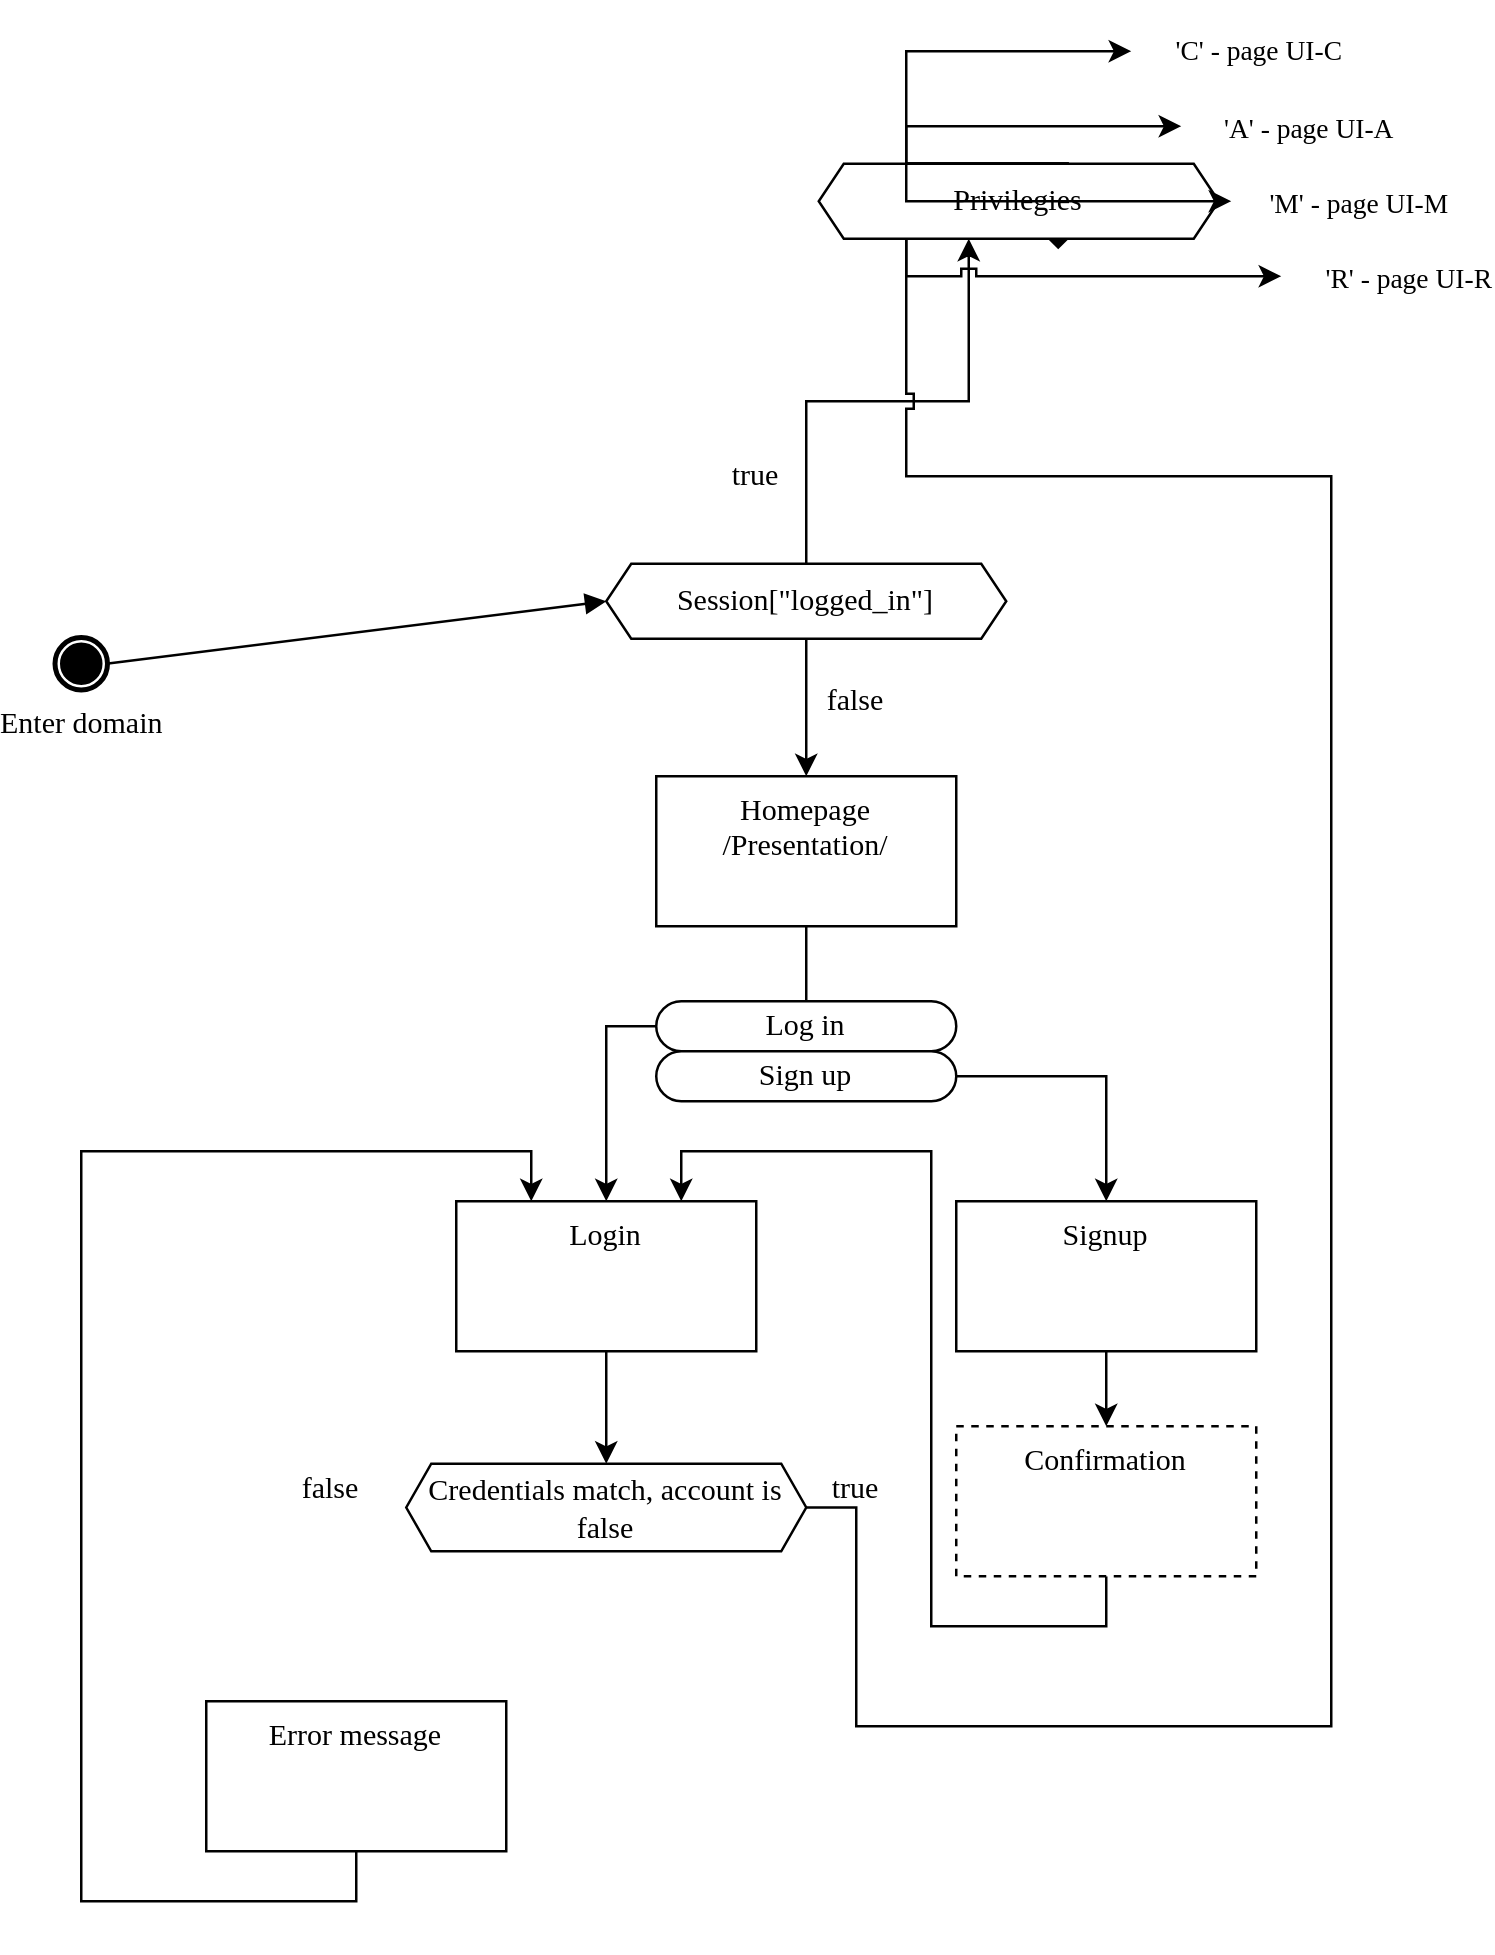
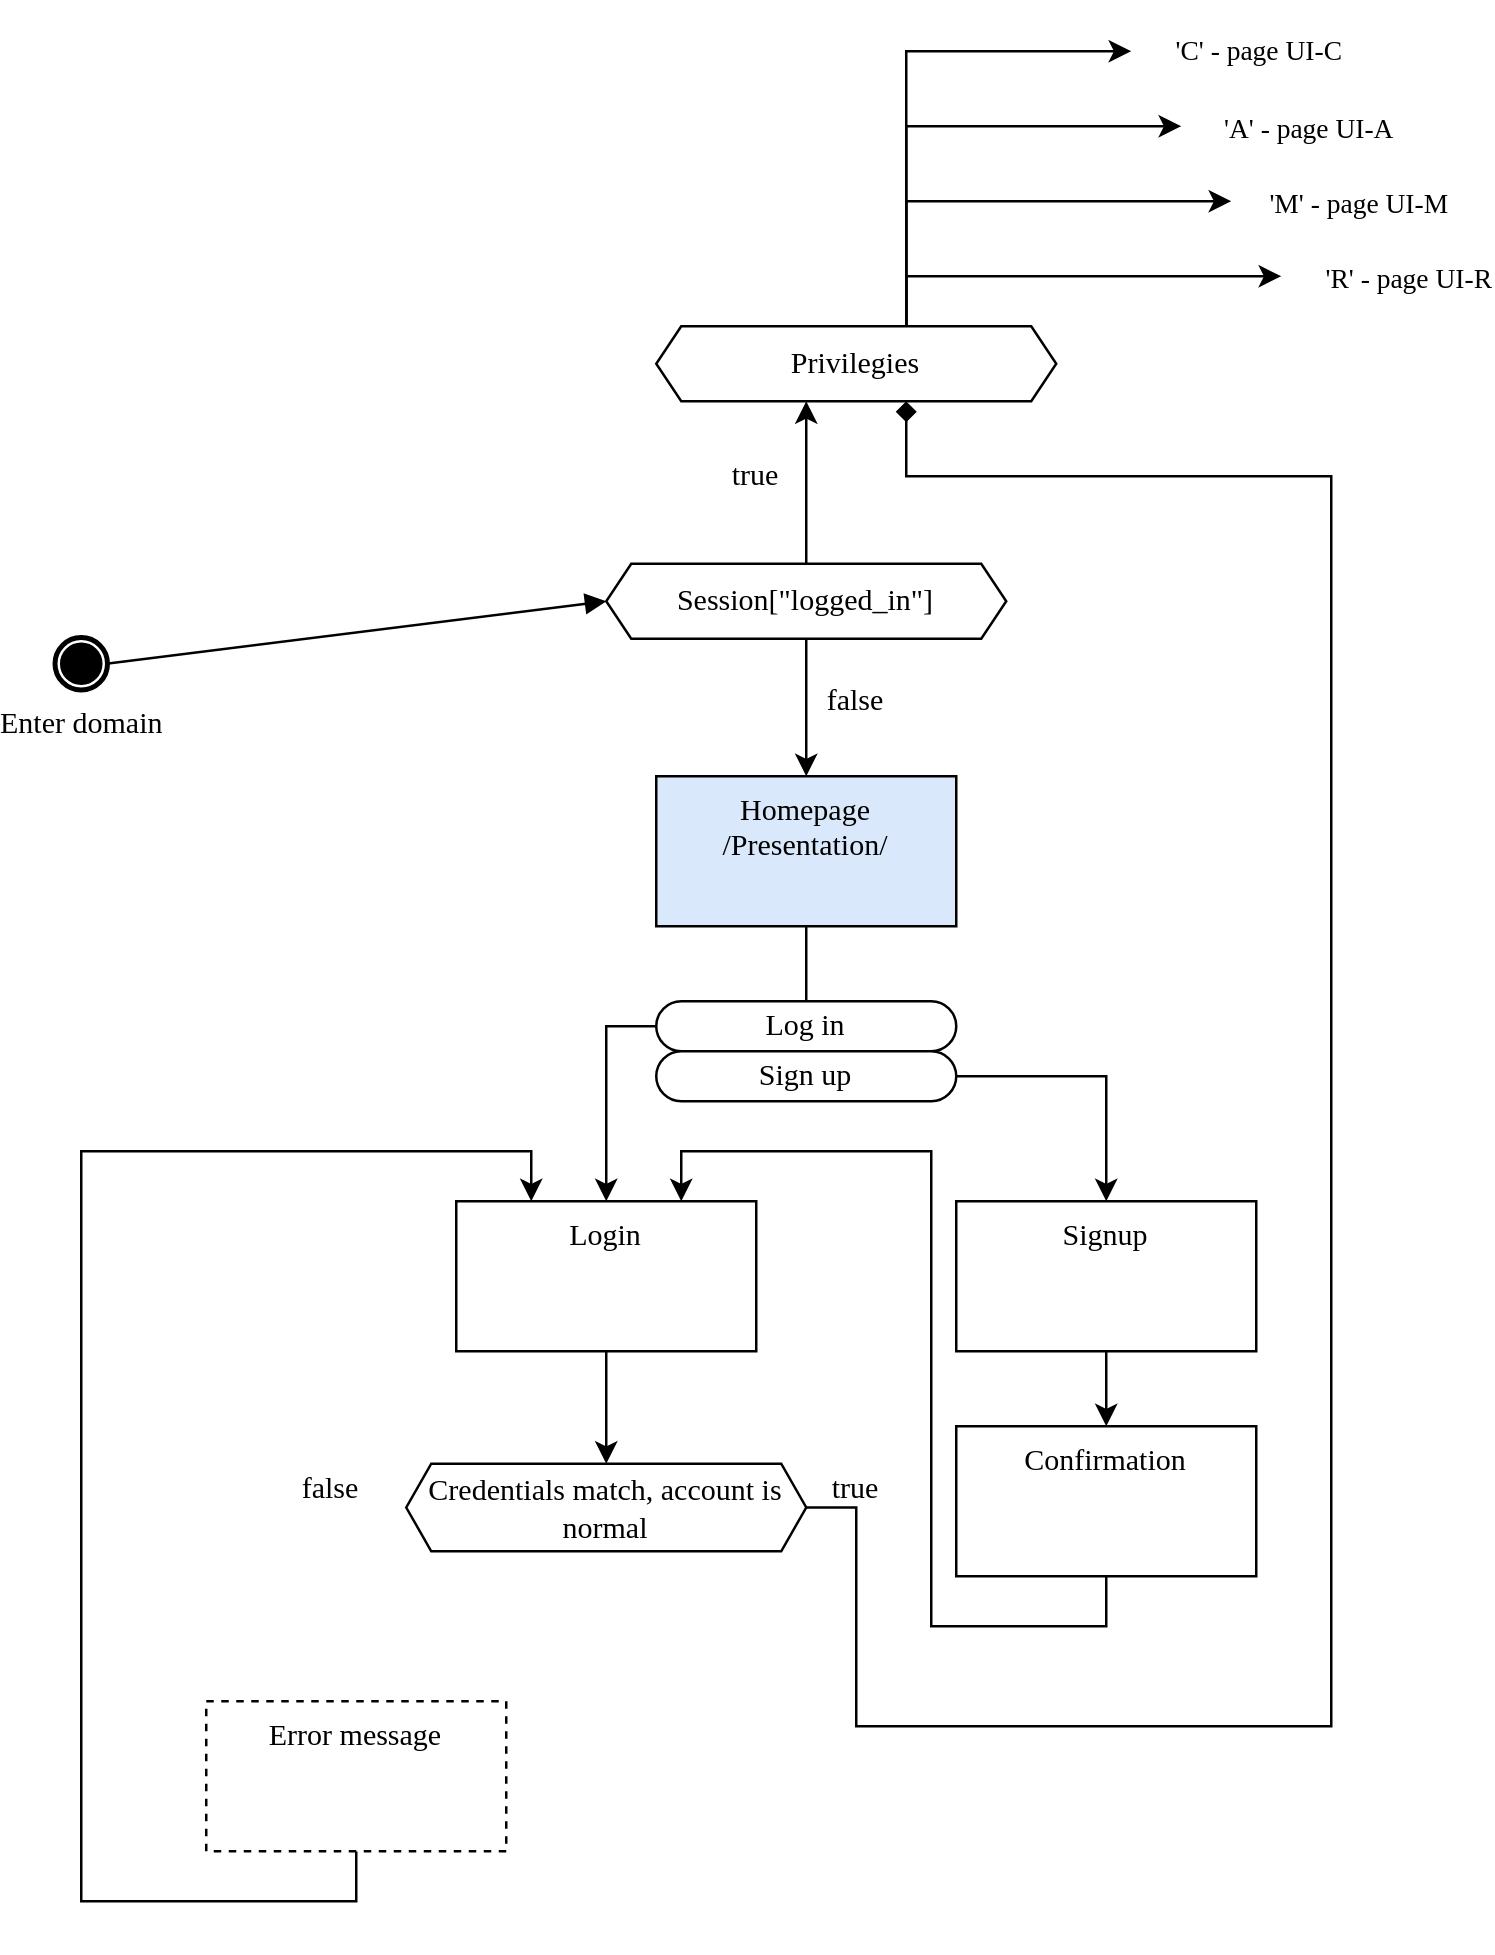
  <mxCell id="0" />
  <mxCell id="1" parent="0" />
  <mxCell id="2" value="Enter domain" style="shape=mxgraph.bpmn.shape;html=1;verticalLabelPosition=bottom;labelBackgroundColor=#ffffff;verticalAlign=top;align=center;perimeter=ellipsePerimeter;outlineConnect=0;outline=end;symbol=terminate;fontFamily=Verdana;" parent="1" vertex="1"><mxGeometry x="20" y="255" width="20" height="20" as="geometry" /></mxCell>
  <mxCell id="3" value="" style="endArrow=block;endFill=1;endSize=6;html=1;exitX=1;exitY=0.5;exitDx=0;exitDy=0;entryX=0;entryY=0.5;entryDx=0;entryDy=0;" parent="1" source="2" target="6" edge="1"><mxGeometry width="100" relative="1" as="geometry"><mxPoint x="350" y="100" as="sourcePoint" /><mxPoint x="270" y="240" as="targetPoint" /></mxGeometry></mxCell>
  <mxCell id="4" style="edgeStyle=orthogonalEdgeStyle;rounded=0;orthogonalLoop=1;jettySize=auto;html=1;exitX=0.5;exitY=0;exitDx=0;exitDy=0;fontFamily=Verdana;entryX=0.375;entryY=1;entryDx=0;entryDy=0;" parent="1" source="6" target="24" edge="1"><mxGeometry relative="1" as="geometry"><mxPoint x="320" y="160" as="targetPoint" /></mxGeometry></mxCell>
  <mxCell id="5" style="edgeStyle=orthogonalEdgeStyle;rounded=0;orthogonalLoop=1;jettySize=auto;html=1;exitX=0.5;exitY=1;exitDx=0;exitDy=0;fontFamily=Verdana;" parent="1" source="6" edge="1"><mxGeometry relative="1" as="geometry"><mxPoint x="320" y="310" as="targetPoint" /></mxGeometry></mxCell>
  <mxCell id="6" value="Session[&quot;logged_in&quot;]" style="shape=hexagon;perimeter=hexagonPerimeter2;whiteSpace=wrap;html=1;fixedSize=1;strokeColor=#000000;fillColor=#ffffff;size=10;fontFamily=Verdana;" parent="1" vertex="1"><mxGeometry x="240" y="225" width="160" height="30" as="geometry" /></mxCell>
  <mxCell id="7" value="true" style="text;html=1;strokeColor=none;fillColor=none;align=center;verticalAlign=middle;whiteSpace=wrap;rounded=0;fontFamily=Verdana;" parent="1" vertex="1"><mxGeometry x="280" y="180" width="40" height="20" as="geometry" /></mxCell>
  <mxCell id="8" value="false" style="text;html=1;strokeColor=none;fillColor=none;align=center;verticalAlign=middle;whiteSpace=wrap;rounded=0;fontFamily=Verdana;" parent="1" vertex="1"><mxGeometry x="320" y="270" width="40" height="20" as="geometry" /></mxCell>
- <mxCell id="9" value="Homepage&lt;br&gt;/Presentation/" style="rounded=0;whiteSpace=wrap;html=1;strokeColor=#000000;fillColor=#ffffff;fontFamily=Verdana;verticalAlign=top;" parent="1" vertex="1"><mxGeometry x="260" y="310" width="120" height="60" as="geometry" /></mxCell>
+ <mxCell id="9" value="Homepage&lt;br&gt;/Presentation/" style="rounded=0;whiteSpace=wrap;html=1;strokeColor=#000000;fillColor=#dae8fc;fontFamily=Verdana;verticalAlign=top;" parent="1" vertex="1"><mxGeometry x="260" y="310" width="120" height="60" as="geometry" /></mxCell>
  <mxCell id="10" style="edgeStyle=orthogonalEdgeStyle;rounded=0;jumpStyle=sharp;orthogonalLoop=1;jettySize=auto;html=1;entryX=0.5;entryY=0;entryDx=0;entryDy=0;fontFamily=Verdana;" parent="1" source="11" target="16" edge="1"><mxGeometry relative="1" as="geometry"><Array as="points"><mxPoint x="240" y="410" /></Array></mxGeometry></mxCell>
  <mxCell id="11" value="Log in" style="rounded=1;whiteSpace=wrap;html=1;strokeColor=#000000;fillColor=#ffffff;fontFamily=Verdana;arcSize=50;" parent="1" vertex="1"><mxGeometry x="260" y="400" width="120" height="20" as="geometry" /></mxCell>
  <mxCell id="12" style="edgeStyle=orthogonalEdgeStyle;rounded=0;jumpStyle=sharp;orthogonalLoop=1;jettySize=auto;html=1;exitX=1;exitY=0.5;exitDx=0;exitDy=0;fontFamily=Verdana;entryX=0.5;entryY=0;entryDx=0;entryDy=0;" parent="1" source="13" target="17" edge="1"><mxGeometry relative="1" as="geometry"><mxPoint x="440" y="500" as="targetPoint" /></mxGeometry></mxCell>
  <mxCell id="13" value="Sign up" style="rounded=1;whiteSpace=wrap;html=1;strokeColor=#000000;fillColor=#ffffff;fontFamily=Verdana;arcSize=50;" parent="1" vertex="1"><mxGeometry x="260" y="420" width="120" height="20" as="geometry" /></mxCell>
  <mxCell id="14" value="" style="endArrow=none;html=1;fontFamily=Verdana;entryX=0.5;entryY=1;entryDx=0;entryDy=0;exitX=0.5;exitY=0;exitDx=0;exitDy=0;" parent="1" source="11" target="9" edge="1"><mxGeometry width="50" height="50" relative="1" as="geometry"><mxPoint x="300" y="540" as="sourcePoint" /><mxPoint x="350" y="490" as="targetPoint" /></mxGeometry></mxCell>
  <mxCell id="15" value="" style="edgeStyle=orthogonalEdgeStyle;rounded=0;jumpStyle=sharp;orthogonalLoop=1;jettySize=auto;html=1;fontFamily=Verdana;" parent="1" source="16" target="22" edge="1"><mxGeometry relative="1" as="geometry" /></mxCell>
  <mxCell id="16" value="Login" style="rounded=0;whiteSpace=wrap;html=1;strokeColor=#000000;fillColor=#ffffff;fontFamily=Verdana;verticalAlign=top;" parent="1" vertex="1"><mxGeometry x="180" y="480" width="120" height="60" as="geometry" /></mxCell>
  <mxCell id="17" value="Signup" style="rounded=0;whiteSpace=wrap;html=1;strokeColor=#000000;fillColor=#ffffff;fontFamily=Verdana;verticalAlign=top;" parent="1" vertex="1"><mxGeometry x="380" y="480" width="120" height="60" as="geometry" /></mxCell>
  <mxCell id="18" value="" style="endArrow=classic;html=1;fontFamily=Verdana;exitX=0.5;exitY=1;exitDx=0;exitDy=0;entryX=0.5;entryY=0;entryDx=0;entryDy=0;" parent="1" source="17" target="20" edge="1"><mxGeometry width="50" height="50" relative="1" as="geometry"><mxPoint x="430" y="640" as="sourcePoint" /><mxPoint x="440" y="580" as="targetPoint" /></mxGeometry></mxCell>
  <mxCell id="19" style="edgeStyle=orthogonalEdgeStyle;rounded=0;jumpStyle=sharp;orthogonalLoop=1;jettySize=auto;html=1;exitX=0.5;exitY=1;exitDx=0;exitDy=0;entryX=0.75;entryY=0;entryDx=0;entryDy=0;fontFamily=Verdana;" parent="1" source="20" target="16" edge="1"><mxGeometry relative="1" as="geometry"><Array as="points"><mxPoint x="440" y="650" /><mxPoint x="370" y="650" /><mxPoint x="370" y="460" /><mxPoint x="270" y="460" /></Array></mxGeometry></mxCell>
- <mxCell id="20" value="Confirmation" style="rounded=0;whiteSpace=wrap;html=1;strokeColor=#000000;fillColor=#ffffff;fontFamily=Verdana;verticalAlign=top;dashed=1;" parent="1" vertex="1"><mxGeometry x="380" y="570" width="120" height="60" as="geometry" /></mxCell>
+ <mxCell id="20" value="Confirmation" style="rounded=0;whiteSpace=wrap;html=1;strokeColor=#000000;fillColor=#ffffff;fontFamily=Verdana;verticalAlign=top;" parent="1" vertex="1"><mxGeometry x="380" y="570" width="120" height="60" as="geometry" /></mxCell>
  <mxCell id="21" style="edgeStyle=orthogonalEdgeStyle;rounded=0;jumpStyle=sharp;orthogonalLoop=1;jettySize=auto;html=1;exitX=1;exitY=0.5;exitDx=0;exitDy=0;entryX=0.625;entryY=1;entryDx=0;entryDy=0;fontFamily=Verdana;endArrow=diamond;" parent="1" source="22" target="24" edge="1"><mxGeometry relative="1" as="geometry"><Array as="points"><mxPoint x="340" y="603" /><mxPoint x="340" y="690" /><mxPoint x="530" y="690" /><mxPoint x="530" y="190" /><mxPoint x="360" y="190" /></Array></mxGeometry></mxCell>
- <mxCell id="22" value="Credentials match, account is false" style="shape=hexagon;perimeter=hexagonPerimeter2;whiteSpace=wrap;html=1;fixedSize=1;strokeColor=#000000;fillColor=#ffffff;size=10;fontFamily=Verdana;" parent="1" vertex="1"><mxGeometry x="160" y="585" width="160" height="35" as="geometry" /></mxCell>
+ <mxCell id="22" value="Credentials match, account is normal" style="shape=hexagon;perimeter=hexagonPerimeter2;whiteSpace=wrap;html=1;fixedSize=1;strokeColor=#000000;fillColor=#ffffff;size=10;fontFamily=Verdana;" parent="1" vertex="1"><mxGeometry x="160" y="585" width="160" height="35" as="geometry" /></mxCell>
  <mxCell id="23" style="edgeStyle=orthogonalEdgeStyle;rounded=0;jumpStyle=sharp;orthogonalLoop=1;jettySize=auto;html=1;exitX=0.625;exitY=0;exitDx=0;exitDy=0;fontFamily=Verdana;" parent="1" source="24" edge="1"><mxGeometry relative="1" as="geometry"><mxPoint x="510" y="110" as="targetPoint" /><Array as="points"><mxPoint x="360" y="110" /></Array></mxGeometry></mxCell>
- <mxCell id="24" value="Privilegies" style="shape=hexagon;perimeter=hexagonPerimeter2;whiteSpace=wrap;html=1;fixedSize=1;strokeColor=#000000;fillColor=#ffffff;size=10;fontFamily=Verdana;" parent="1" vertex="1"><mxGeometry x="325" y="65" width="160" height="30" as="geometry" /></mxCell>
+ <mxCell id="24" value="Privilegies" style="shape=hexagon;perimeter=hexagonPerimeter2;whiteSpace=wrap;html=1;fixedSize=1;strokeColor=#000000;fillColor=#ffffff;size=10;fontFamily=Verdana;" parent="1" vertex="1"><mxGeometry x="260" y="130" width="160" height="30" as="geometry" /></mxCell>
  <mxCell id="25" style="edgeStyle=orthogonalEdgeStyle;rounded=0;jumpStyle=sharp;orthogonalLoop=1;jettySize=auto;html=1;exitX=0.5;exitY=1;exitDx=0;exitDy=0;entryX=0.25;entryY=0;entryDx=0;entryDy=0;fontFamily=Verdana;" parent="1" source="26" target="16" edge="1"><mxGeometry relative="1" as="geometry"><Array as="points"><mxPoint x="140" y="760" /><mxPoint x="30" y="760" /><mxPoint x="30" y="460" /><mxPoint x="210" y="460" /></Array></mxGeometry></mxCell>
- <mxCell id="26" value="Error message" style="rounded=0;whiteSpace=wrap;html=1;strokeColor=#000000;fillColor=#ffffff;fontFamily=Verdana;verticalAlign=top;" parent="1" vertex="1"><mxGeometry x="80" y="680" width="120" height="60" as="geometry" /></mxCell>
+ <mxCell id="26" value="Error message" style="rounded=0;whiteSpace=wrap;html=1;strokeColor=#000000;fillColor=#ffffff;fontFamily=Verdana;verticalAlign=top;dashed=1;" parent="1" vertex="1"><mxGeometry x="80" y="680" width="120" height="60" as="geometry" /></mxCell>
  <mxCell id="27" value="false" style="text;html=1;strokeColor=none;fillColor=none;align=center;verticalAlign=middle;whiteSpace=wrap;rounded=0;fontFamily=Verdana;" parent="1" vertex="1"><mxGeometry x="110" y="585" width="40" height="20" as="geometry" /></mxCell>
  <mxCell id="28" value="true" style="text;html=1;strokeColor=none;fillColor=none;align=center;verticalAlign=middle;whiteSpace=wrap;rounded=0;fontFamily=Verdana;" parent="1" vertex="1"><mxGeometry x="320" y="585" width="40" height="20" as="geometry" /></mxCell>
  <mxCell id="29" style="edgeStyle=orthogonalEdgeStyle;rounded=0;jumpStyle=sharp;orthogonalLoop=1;jettySize=auto;html=1;exitX=0.625;exitY=0;exitDx=0;exitDy=0;fontFamily=Verdana;" parent="1" source="24" edge="1"><mxGeometry relative="1" as="geometry"><mxPoint x="470" y="50" as="targetPoint" /><mxPoint x="360" y="70" as="sourcePoint" /><Array as="points"><mxPoint x="360" y="50" /></Array></mxGeometry></mxCell>
  <mxCell id="30" style="edgeStyle=orthogonalEdgeStyle;rounded=0;jumpStyle=sharp;orthogonalLoop=1;jettySize=auto;html=1;exitX=0.625;exitY=0;exitDx=0;exitDy=0;fontFamily=Verdana;" parent="1" source="24" edge="1"><mxGeometry relative="1" as="geometry"><mxPoint x="490" y="80" as="targetPoint" /><mxPoint x="360" y="100" as="sourcePoint" /><Array as="points"><mxPoint x="360" y="80" /></Array></mxGeometry></mxCell>
  <mxCell id="31" style="edgeStyle=orthogonalEdgeStyle;rounded=0;jumpStyle=sharp;orthogonalLoop=1;jettySize=auto;html=1;exitX=0.625;exitY=0;exitDx=0;exitDy=0;fontFamily=Verdana;" parent="1" source="24" edge="1"><mxGeometry relative="1" as="geometry"><mxPoint x="450" y="20" as="targetPoint" /><mxPoint x="360" y="90" as="sourcePoint" /><Array as="points"><mxPoint x="360" y="20" /></Array></mxGeometry></mxCell>
  <mxCell id="32" value="'C' - page UI-C" style="edgeLabel;html=1;align=center;verticalAlign=middle;resizable=0;points=[];fontFamily=Verdana;" parent="31" vertex="1" connectable="0"><mxGeometry x="0.42" y="1" relative="1" as="geometry"><mxPoint x="108" as="offset" /></mxGeometry></mxCell>
  <mxCell id="33" value="'A' - page UI-A" style="edgeLabel;html=1;align=center;verticalAlign=middle;resizable=0;points=[];fontFamily=Verdana;" parent="31" vertex="1" connectable="0"><mxGeometry x="0.42" y="1" relative="1" as="geometry"><mxPoint x="128" y="31" as="offset" /></mxGeometry></mxCell>
  <mxCell id="34" value="'M' - page UI-M" style="edgeLabel;html=1;align=center;verticalAlign=middle;resizable=0;points=[];fontFamily=Verdana;" parent="31" vertex="1" connectable="0"><mxGeometry x="0.42" y="1" relative="1" as="geometry"><mxPoint x="148" y="61" as="offset" /></mxGeometry></mxCell>
  <mxCell id="35" value="'R' - page UI-R" style="edgeLabel;html=1;align=center;verticalAlign=middle;resizable=0;points=[];fontFamily=Verdana;" parent="31" vertex="1" connectable="0"><mxGeometry x="0.42" y="1" relative="1" as="geometry"><mxPoint x="168" y="91" as="offset" /></mxGeometry></mxCell>
